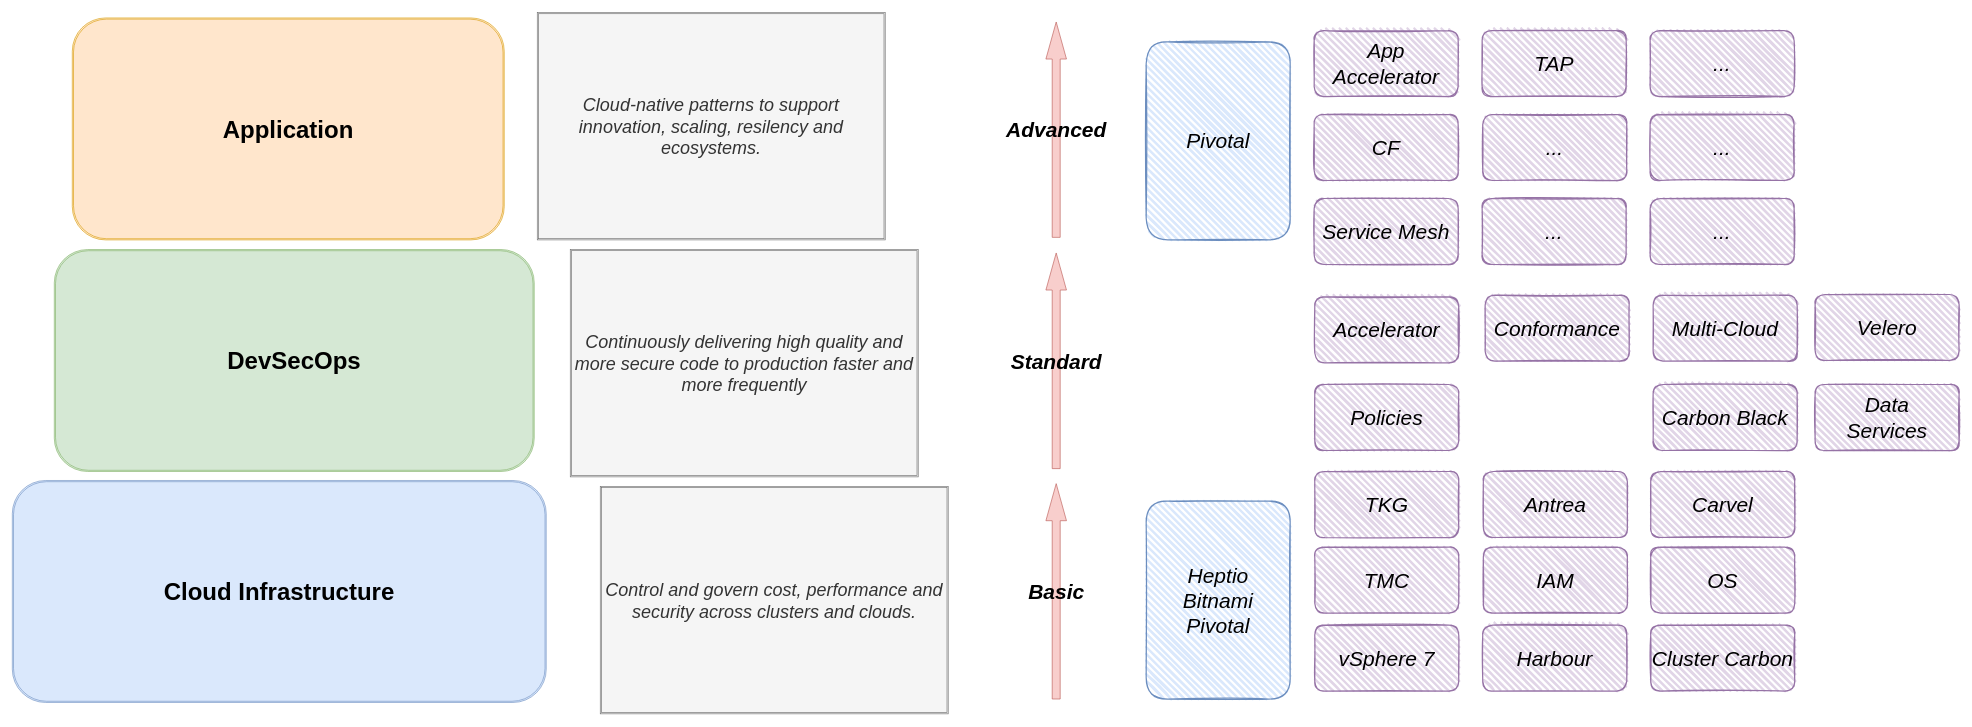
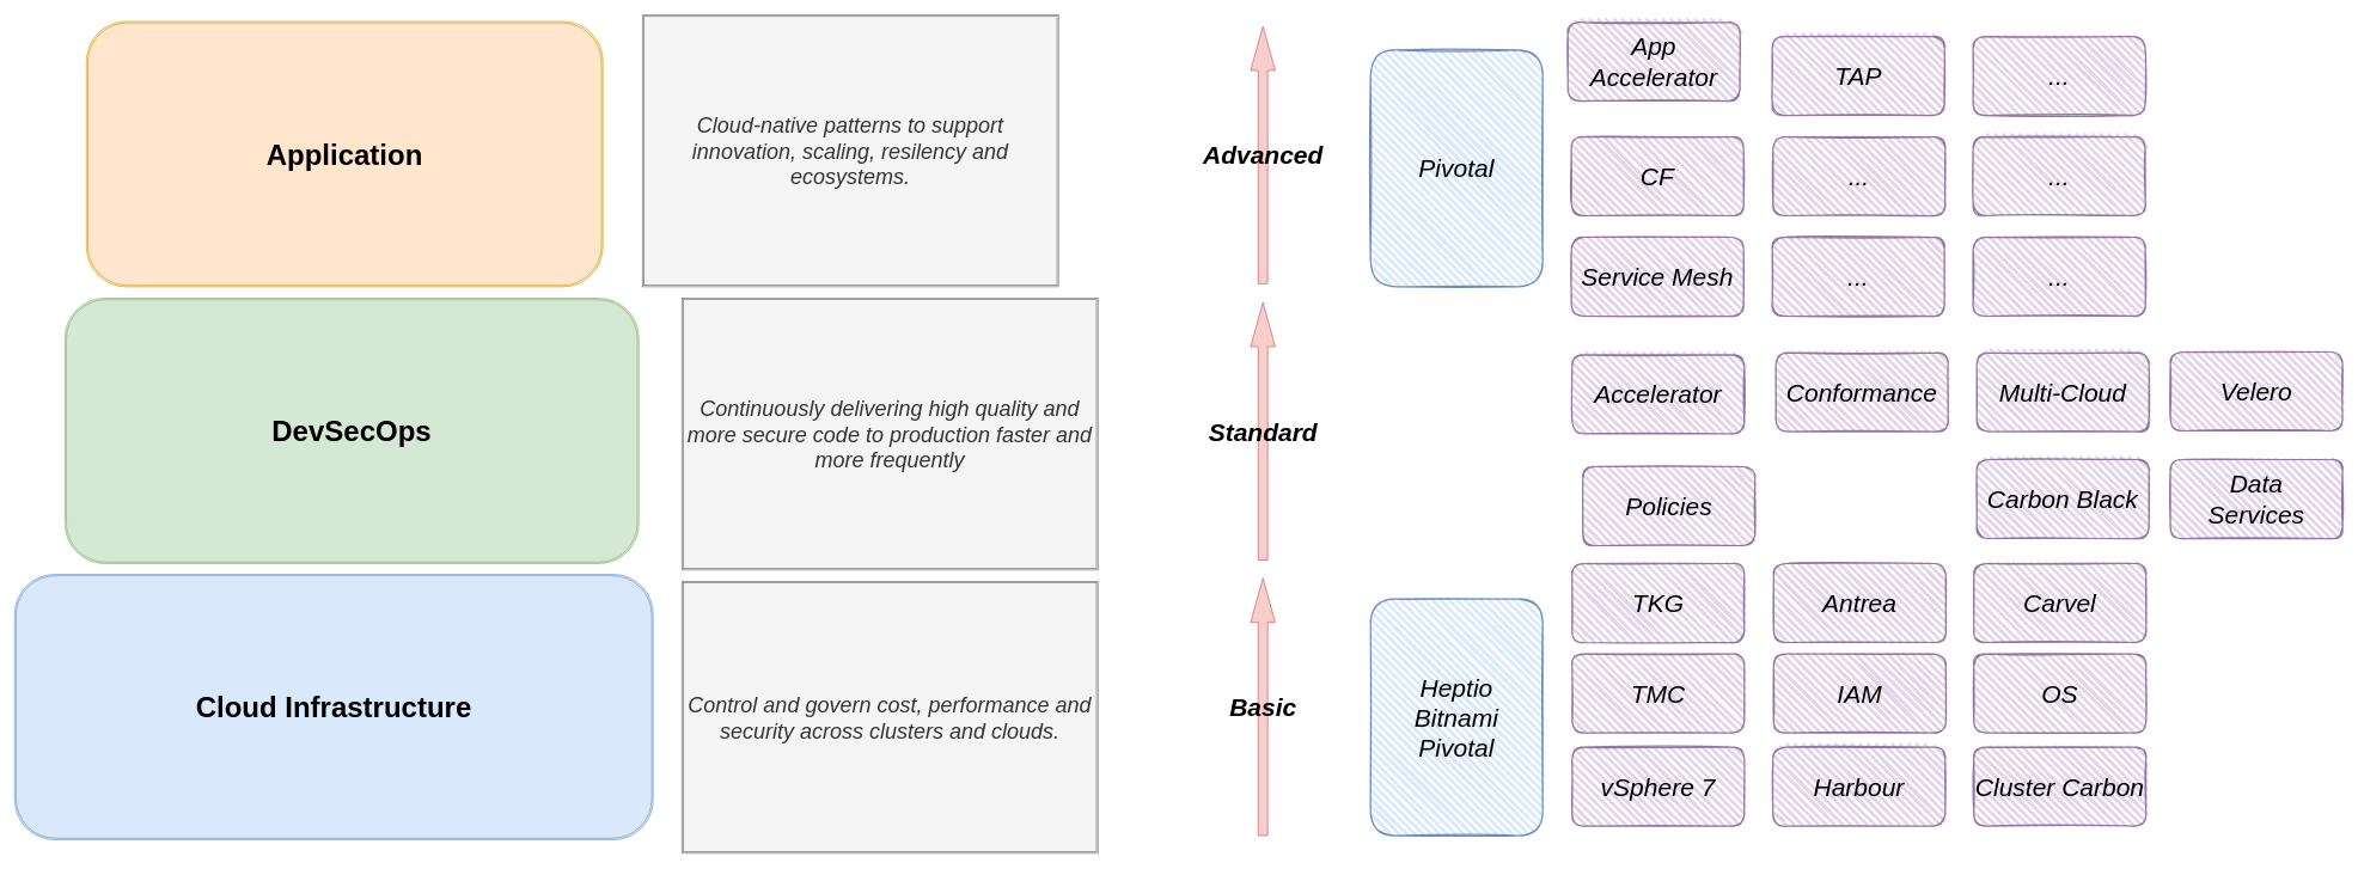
  <mxCell id="0" />
  <mxCell id="1" parent="0" />
  <mxCell id="2" value="Cloud Infrastructure" style="shape=ext;double=1;rounded=1;whiteSpace=wrap;html=1;fontSize=40;fontStyle=1;fillColor=#dae8fc;strokeColor=#6c8ebf;" parent="1" vertex="1"><mxGeometry x="20" y="800" width="890" height="370" as="geometry" /></mxCell>
  <mxCell id="3" value="DevSecOps" style="shape=ext;double=1;rounded=1;whiteSpace=wrap;html=1;fontSize=40;fontStyle=1;fillColor=#d5e8d4;strokeColor=#82b366;" parent="1" vertex="1"><mxGeometry x="90" y="415" width="800" height="370" as="geometry" /></mxCell>
  <mxCell id="4" value="Application" style="shape=ext;double=1;rounded=1;whiteSpace=wrap;html=1;fontSize=40;fontStyle=1;fillColor=#ffe6cc;strokeColor=#d79b00;" parent="1" vertex="1"><mxGeometry x="120" y="29" width="720" height="370" as="geometry" /></mxCell>
  <mxCell id="5" value="TKG" style="rounded=1;whiteSpace=wrap;html=1;strokeWidth=2;fillWeight=4;hachureGap=8;hachureAngle=45;fillColor=#e1d5e7;sketch=1;fontSize=35;strokeColor=#9673a6;fontStyle=2" parent="1" vertex="1"><mxGeometry x="2191" y="785" width="240" height="110" as="geometry" /></mxCell>
  <mxCell id="6" value="OS" style="rounded=1;whiteSpace=wrap;html=1;strokeWidth=2;fillWeight=4;hachureGap=8;hachureAngle=45;fillColor=#e1d5e7;sketch=1;fontSize=35;strokeColor=#9673a6;fontStyle=2" parent="1" vertex="1"><mxGeometry x="2751" y="911" width="240" height="110" as="geometry" /></mxCell>
- <mxCell id="7" value="&lt;i style=&quot;font-size: 30px;&quot;&gt;Control and govern cost, performance and security across clusters and clouds.&lt;/i&gt;" style="shape=ext;double=1;rounded=0;whiteSpace=wrap;html=1;fontSize=30;fillColor=#f5f5f5;fontColor=#333333;strokeColor=#666666;" parent="1" vertex="1"><mxGeometry x="1000" y="810" width="580" height="379" as="geometry" /></mxCell>
+ <mxCell id="7" value="&lt;i style=&quot;font-size: 30px;&quot;&gt;Control and govern cost, performance and security across clusters and clouds.&lt;/i&gt;" style="shape=ext;double=1;rounded=0;whiteSpace=wrap;html=1;fontSize=30;fillColor=#f5f5f5;fontColor=#333333;strokeColor=#666666;" parent="1" vertex="1"><mxGeometry x="950" y="810" width="580" height="379" as="geometry" /></mxCell>
  <mxCell id="8" value="&lt;i style=&quot;font-size: 30px;&quot;&gt;Continuously delivering high quality and more secure code to production faster and more frequently&lt;/i&gt;" style="shape=ext;double=1;rounded=0;whiteSpace=wrap;html=1;fontSize=30;fillColor=#f5f5f5;fontColor=#333333;strokeColor=#666666;" parent="1" vertex="1"><mxGeometry x="950" y="415" width="580" height="379" as="geometry" /></mxCell>
  <mxCell id="9" value="&lt;i style=&quot;font-size: 30px;&quot;&gt;&lt;font style=&quot;font-size: 30px;&quot;&gt;Cloud-native patterns to support innovation, scaling, resilency and ecosystems.&lt;/font&gt;&lt;/i&gt;" style="shape=ext;double=1;rounded=0;whiteSpace=wrap;html=1;fontSize=30;fillColor=#f5f5f5;fontColor=#333333;strokeColor=#666666;" parent="1" vertex="1"><mxGeometry x="895" y="20" width="580" height="379" as="geometry" /></mxCell>
  <mxCell id="10" value="Basic" style="shape=flexArrow;endArrow=classic;html=1;fontSize=35;width=13.333;endSize=20.267;fillColor=#f8cecc;strokeColor=#b85450;labelBackgroundColor=none;fontStyle=3" parent="1" edge="1"><mxGeometry width="50" height="50" relative="1" as="geometry"><mxPoint x="1760" y="1164.75" as="sourcePoint" /><mxPoint x="1760" y="804.75" as="targetPoint" /></mxGeometry></mxCell>
  <mxCell id="11" value="Standard" style="shape=flexArrow;endArrow=classic;html=1;fontSize=35;width=13.333;endSize=20.267;fillColor=#f8cecc;strokeColor=#b85450;labelBackgroundColor=none;fontStyle=3" parent="1" edge="1"><mxGeometry width="50" height="50" relative="1" as="geometry"><mxPoint x="1760" y="780.75" as="sourcePoint" /><mxPoint x="1760" y="420.25" as="targetPoint" /></mxGeometry></mxCell>
  <mxCell id="12" value="Advanced" style="shape=flexArrow;endArrow=classic;html=1;fontSize=35;width=13.333;endSize=20.267;fillColor=#f8cecc;strokeColor=#b85450;labelBackgroundColor=none;fontStyle=3" parent="1" edge="1"><mxGeometry width="50" height="50" relative="1" as="geometry"><mxPoint x="1760" y="395.25" as="sourcePoint" /><mxPoint x="1760" y="35.25" as="targetPoint" /></mxGeometry></mxCell>
  <mxCell id="13" value="Harbour" style="rounded=1;whiteSpace=wrap;html=1;strokeWidth=2;fillWeight=4;hachureGap=8;hachureAngle=45;fillColor=#e1d5e7;sketch=1;fontSize=35;strokeColor=#9673a6;fontStyle=2" parent="1" vertex="1"><mxGeometry x="2471" y="1041" width="240" height="110" as="geometry" /></mxCell>
  <mxCell id="14" value="Service Mesh" style="rounded=1;whiteSpace=wrap;html=1;strokeWidth=2;fillWeight=4;hachureGap=8;hachureAngle=45;fillColor=#e1d5e7;sketch=1;fontSize=35;strokeColor=#9673a6;fontStyle=2" parent="1" vertex="1"><mxGeometry x="2190" y="330" width="240" height="110" as="geometry" /></mxCell>
  <mxCell id="15" value="vSphere 7" style="rounded=1;whiteSpace=wrap;html=1;strokeWidth=2;fillWeight=4;hachureGap=8;hachureAngle=45;fillColor=#e1d5e7;sketch=1;fontSize=35;strokeColor=#9673a6;fontStyle=2" parent="1" vertex="1"><mxGeometry x="2191" y="1041" width="240" height="110" as="geometry" /></mxCell>
  <mxCell id="16" value="&lt;span&gt;TMC&lt;/span&gt;" style="rounded=1;whiteSpace=wrap;html=1;strokeWidth=2;fillWeight=4;hachureGap=8;hachureAngle=45;fillColor=#e1d5e7;sketch=1;fontSize=35;strokeColor=#9673a6;fontStyle=2" parent="1" vertex="1"><mxGeometry x="2191" y="911" width="240" height="110" as="geometry" /></mxCell>
  <mxCell id="17" value="IAM" style="rounded=1;whiteSpace=wrap;html=1;strokeWidth=2;fillWeight=4;hachureGap=8;hachureAngle=45;fillColor=#e1d5e7;sketch=1;fontSize=35;strokeColor=#9673a6;fontStyle=2" parent="1" vertex="1"><mxGeometry x="2472" y="911" width="240" height="110" as="geometry" /></mxCell>
  <mxCell id="18" value="Antrea" style="rounded=1;whiteSpace=wrap;html=1;strokeWidth=2;fillWeight=4;hachureGap=8;hachureAngle=45;fillColor=#e1d5e7;sketch=1;fontSize=35;strokeColor=#9673a6;fontStyle=2" parent="1" vertex="1"><mxGeometry x="2472" y="785" width="240" height="110" as="geometry" /></mxCell>
  <mxCell id="19" value="Carvel" style="rounded=1;whiteSpace=wrap;html=1;strokeWidth=2;fillWeight=4;hachureGap=8;hachureAngle=45;fillColor=#e1d5e7;sketch=1;fontSize=35;strokeColor=#9673a6;fontStyle=2" parent="1" vertex="1"><mxGeometry x="2751" y="785" width="240" height="110" as="geometry" /></mxCell>
  <mxCell id="20" value="Carbon Black" style="rounded=1;whiteSpace=wrap;html=1;strokeWidth=2;fillWeight=4;hachureGap=8;hachureAngle=45;fillColor=#e1d5e7;sketch=1;fontSize=35;strokeColor=#9673a6;fontStyle=2" parent="1" vertex="1"><mxGeometry x="2755" y="640" width="240" height="110" as="geometry" /></mxCell>
  <mxCell id="21" value="Multi-Cloud" style="rounded=1;whiteSpace=wrap;html=1;strokeWidth=2;fillWeight=4;hachureGap=8;hachureAngle=45;fillColor=#e1d5e7;sketch=1;fontSize=35;strokeColor=#9673a6;fontStyle=2" parent="1" vertex="1"><mxGeometry x="2755" y="491" width="240" height="110" as="geometry" /></mxCell>
  <mxCell id="22" value="Accelerator" style="rounded=1;whiteSpace=wrap;html=1;strokeWidth=2;fillWeight=4;hachureGap=8;hachureAngle=45;fillColor=#e1d5e7;sketch=1;fontSize=35;strokeColor=#9673a6;fontStyle=2" parent="1" vertex="1"><mxGeometry x="2191" y="494" width="240" height="110" as="geometry" /></mxCell>
- <mxCell id="23" value="Policies" style="rounded=1;whiteSpace=wrap;html=1;strokeWidth=2;fillWeight=4;hachureGap=8;hachureAngle=45;fillColor=#e1d5e7;sketch=1;fontSize=35;strokeColor=#9673a6;fontStyle=2" parent="1" vertex="1"><mxGeometry x="2191" y="640" width="240" height="110" as="geometry" /></mxCell>
+ <mxCell id="23" value="Policies" style="rounded=1;whiteSpace=wrap;html=1;strokeWidth=2;fillWeight=4;hachureGap=8;hachureAngle=45;fillColor=#e1d5e7;sketch=1;fontSize=35;strokeColor=#9673a6;fontStyle=2" parent="1" vertex="1"><mxGeometry x="2206" y="650" width="240" height="110" as="geometry" /></mxCell>
  <mxCell id="24" value="Conformance" style="rounded=1;whiteSpace=wrap;html=1;strokeWidth=2;fillWeight=4;hachureGap=8;hachureAngle=45;fillColor=#e1d5e7;sketch=1;fontSize=35;strokeColor=#9673a6;fontStyle=2" parent="1" vertex="1"><mxGeometry x="2475" y="491" width="240" height="110" as="geometry" /></mxCell>
  <mxCell id="25" value="Cluster Carbon" style="rounded=1;whiteSpace=wrap;html=1;strokeWidth=2;fillWeight=4;hachureGap=8;hachureAngle=45;fillColor=#e1d5e7;sketch=1;fontSize=35;strokeColor=#9673a6;fontStyle=2" parent="1" vertex="1"><mxGeometry x="2751" y="1041" width="240" height="110" as="geometry" /></mxCell>
  <mxCell id="26" value="Velero" style="rounded=1;whiteSpace=wrap;html=1;strokeWidth=2;fillWeight=4;hachureGap=8;hachureAngle=45;fillColor=#e1d5e7;sketch=1;fontSize=35;strokeColor=#9673a6;fontStyle=2" parent="1" vertex="1"><mxGeometry x="3025" y="490" width="240" height="110" as="geometry" /></mxCell>
  <mxCell id="27" value="..." style="rounded=1;whiteSpace=wrap;html=1;strokeWidth=2;fillWeight=4;hachureGap=8;hachureAngle=45;fillColor=#e1d5e7;sketch=1;fontSize=35;strokeColor=#9673a6;fontStyle=2" parent="1" vertex="1"><mxGeometry x="2750" y="330" width="240" height="110" as="geometry" /></mxCell>
  <mxCell id="28" value="CF" style="rounded=1;whiteSpace=wrap;html=1;strokeWidth=2;fillWeight=4;hachureGap=8;hachureAngle=45;fillColor=#e1d5e7;sketch=1;fontSize=35;strokeColor=#9673a6;fontStyle=2" parent="1" vertex="1"><mxGeometry x="2190" y="190" width="240" height="110" as="geometry" /></mxCell>
  <mxCell id="29" value="..." style="rounded=1;whiteSpace=wrap;html=1;strokeWidth=2;fillWeight=4;hachureGap=8;hachureAngle=45;fillColor=#e1d5e7;sketch=1;fontSize=35;strokeColor=#9673a6;fontStyle=2" parent="1" vertex="1"><mxGeometry x="2471" y="190" width="240" height="110" as="geometry" /></mxCell>
  <mxCell id="30" value="..." style="rounded=1;whiteSpace=wrap;html=1;strokeWidth=2;fillWeight=4;hachureGap=8;hachureAngle=45;fillColor=#e1d5e7;sketch=1;fontSize=35;strokeColor=#9673a6;fontStyle=2" parent="1" vertex="1"><mxGeometry x="2750" y="190" width="240" height="110" as="geometry" /></mxCell>
- <mxCell id="31" value="App&lt;br&gt;Accelerator" style="rounded=1;whiteSpace=wrap;html=1;strokeWidth=2;fillWeight=4;hachureGap=8;hachureAngle=45;fillColor=#e1d5e7;sketch=1;fontSize=35;strokeColor=#9673a6;fontStyle=2" parent="1" vertex="1"><mxGeometry x="2190" y="50" width="240" height="110" as="geometry" /></mxCell>
+ <mxCell id="31" value="App&lt;br&gt;Accelerator" style="rounded=1;whiteSpace=wrap;html=1;strokeWidth=2;fillWeight=4;hachureGap=8;hachureAngle=45;fillColor=#e1d5e7;sketch=1;fontSize=35;strokeColor=#9673a6;fontStyle=2" parent="1" vertex="1"><mxGeometry x="2185" y="30" width="240" height="110" as="geometry" /></mxCell>
  <mxCell id="32" value="TAP" style="rounded=1;whiteSpace=wrap;html=1;strokeWidth=2;fillWeight=4;hachureGap=8;hachureAngle=45;fillColor=#e1d5e7;sketch=1;fontSize=35;strokeColor=#9673a6;fontStyle=2" parent="1" vertex="1"><mxGeometry x="2470" y="50" width="240" height="110" as="geometry" /></mxCell>
  <mxCell id="33" value="..." style="rounded=1;whiteSpace=wrap;html=1;strokeWidth=2;fillWeight=4;hachureGap=8;hachureAngle=45;fillColor=#e1d5e7;sketch=1;fontSize=35;strokeColor=#9673a6;fontStyle=2" parent="1" vertex="1"><mxGeometry x="2750" y="50" width="240" height="110" as="geometry" /></mxCell>
  <mxCell id="34" value="..." style="rounded=1;whiteSpace=wrap;html=1;strokeWidth=2;fillWeight=4;hachureGap=8;hachureAngle=45;fillColor=#e1d5e7;sketch=1;fontSize=35;strokeColor=#9673a6;fontStyle=2" parent="1" vertex="1"><mxGeometry x="2470" y="330" width="240" height="110" as="geometry" /></mxCell>
  <mxCell id="35" value="Heptio&lt;br&gt;Bitnami&lt;br&gt;Pivotal" style="rounded=1;whiteSpace=wrap;html=1;strokeWidth=2;fillWeight=4;hachureGap=8;hachureAngle=45;fillColor=#dae8fc;sketch=1;fontSize=35;strokeColor=#6c8ebf;fontStyle=2" parent="1" vertex="1"><mxGeometry x="1910" y="834.5" width="240" height="330" as="geometry" /></mxCell>
  <mxCell id="36" value="Pivotal" style="rounded=1;whiteSpace=wrap;html=1;strokeWidth=2;fillWeight=4;hachureGap=8;hachureAngle=45;fillColor=#dae8fc;sketch=1;fontSize=35;strokeColor=#6c8ebf;fontStyle=2" parent="1" vertex="1"><mxGeometry x="1910" y="69" width="240" height="330" as="geometry" /></mxCell>
  <mxCell id="37" value="Data&lt;br&gt;Services" style="rounded=1;whiteSpace=wrap;html=1;strokeWidth=2;fillWeight=4;hachureGap=8;hachureAngle=45;fillColor=#e1d5e7;sketch=1;fontSize=35;strokeColor=#9673a6;fontStyle=2" parent="1" vertex="1"><mxGeometry x="3025" y="640" width="240" height="110" as="geometry" /></mxCell>
